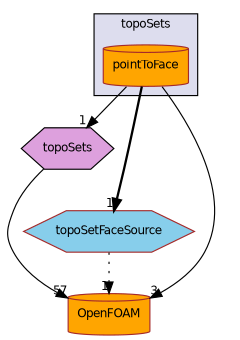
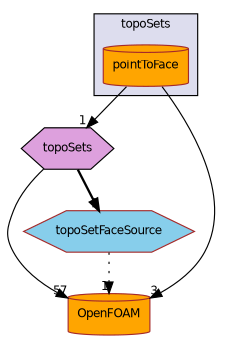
  digraph {
    compound=true
    node [color=brown fillcolor=orange fontname=Helvetica fontsize=10 shape=cylinder style=filled]
    edge [headlabel=1 labeldistance=1.5 labelfontname=Helvetica labelfontsize=10 style=solid]
    n1 [label=pointToFace pencolor=black]
    n2 [color=black fillcolor=plum label=topoSets shape=hexagon]
    n3 [label=OpenFOAM]
    n4 [fillcolor=skyblue label=topoSetFaceSource shape=hexagon]
    subgraph cluster_1 {
      bgcolor="#ddddee"
      fontname=Helvetica
      fontsize=10
      label=topoSets
      pencolor=black
      n1
    }
    n1 -> n2
    n1 -> n3 [headlabel=3]
-   n1 -> n4 [style=bold]
+   n2 -> n4 [style=bold]
    n2 -> n3 [headlabel=57]
    n4 -> n3 [style=dotted]
  }
